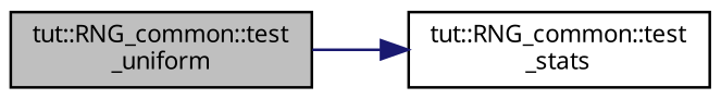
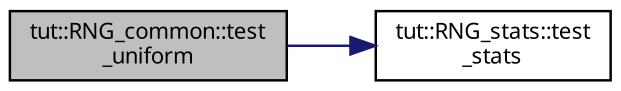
  digraph {
    rankdir=LR
    node [color=black fontname="sans-serif" fontsize=9 shape=record]
    n1 [fillcolor=grey75 fontcolor=black height=0.2 label="tut::RNG_common::test\l_uniform" style=filled width=0.4]
-   n2 [height=0.2 label="tut::RNG_common::test\l_stats" width=0.4]
+   n2 [height=0.2 label="tut::RNG_stats::test\l_stats" width=0.4]
    n1 -> n2 [color=midnightblue fontname="sans-serif" fontsize=9 labelfontname="sans-serif" labelfontsize=9 style=solid]
  }
